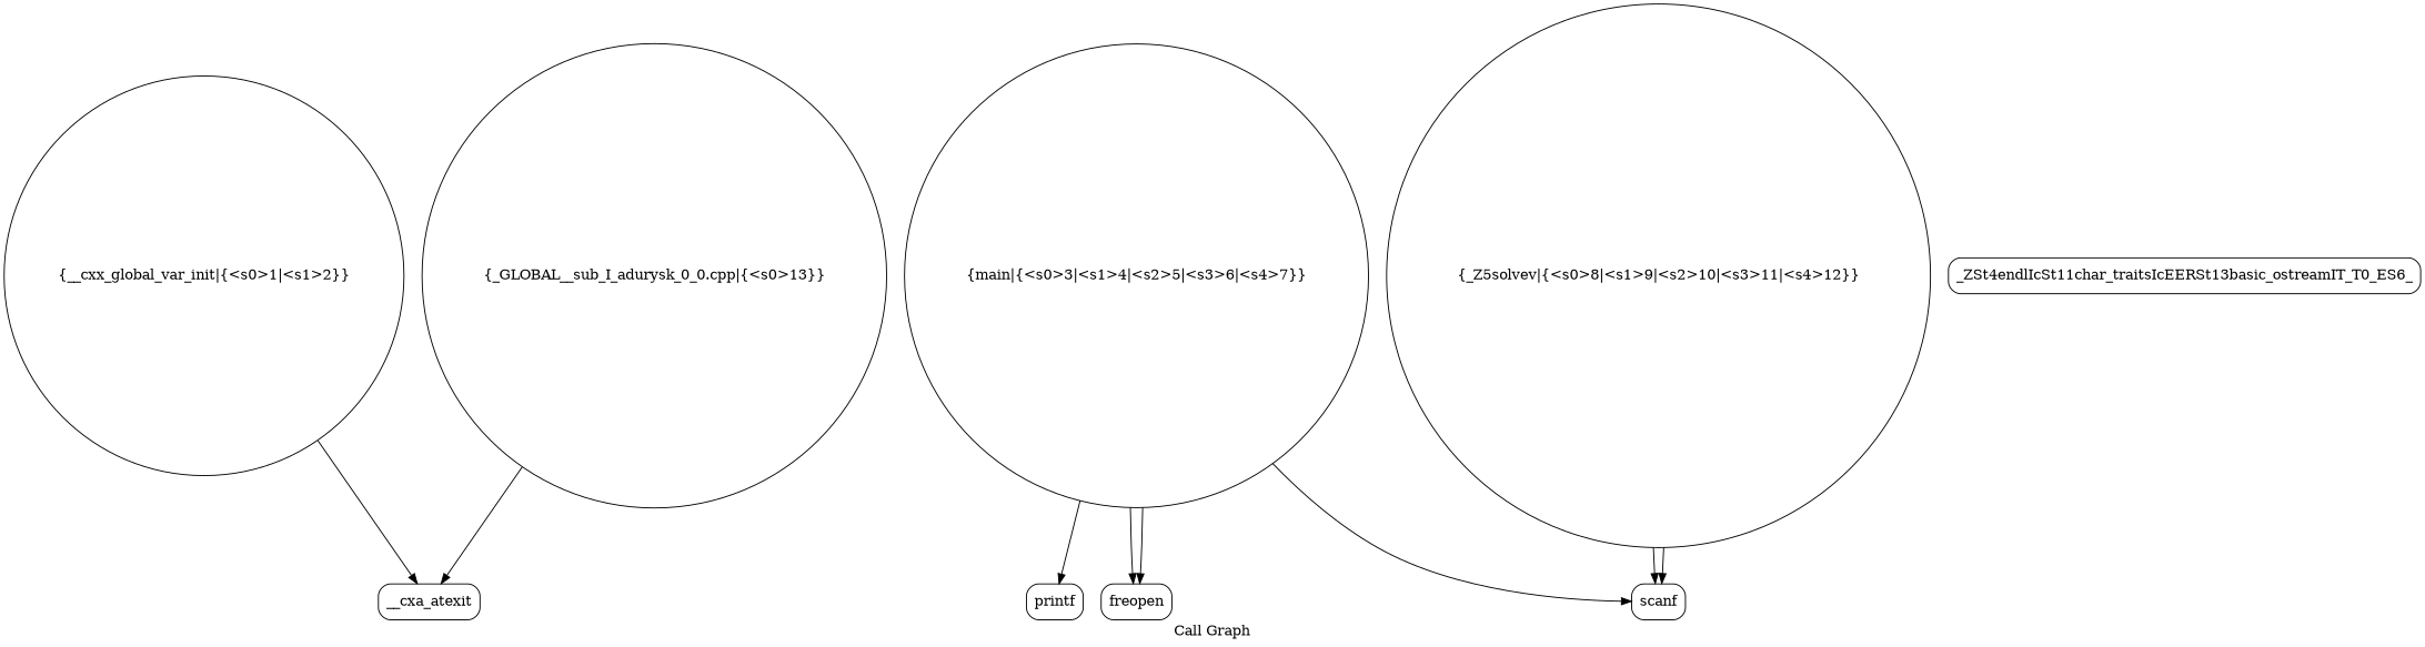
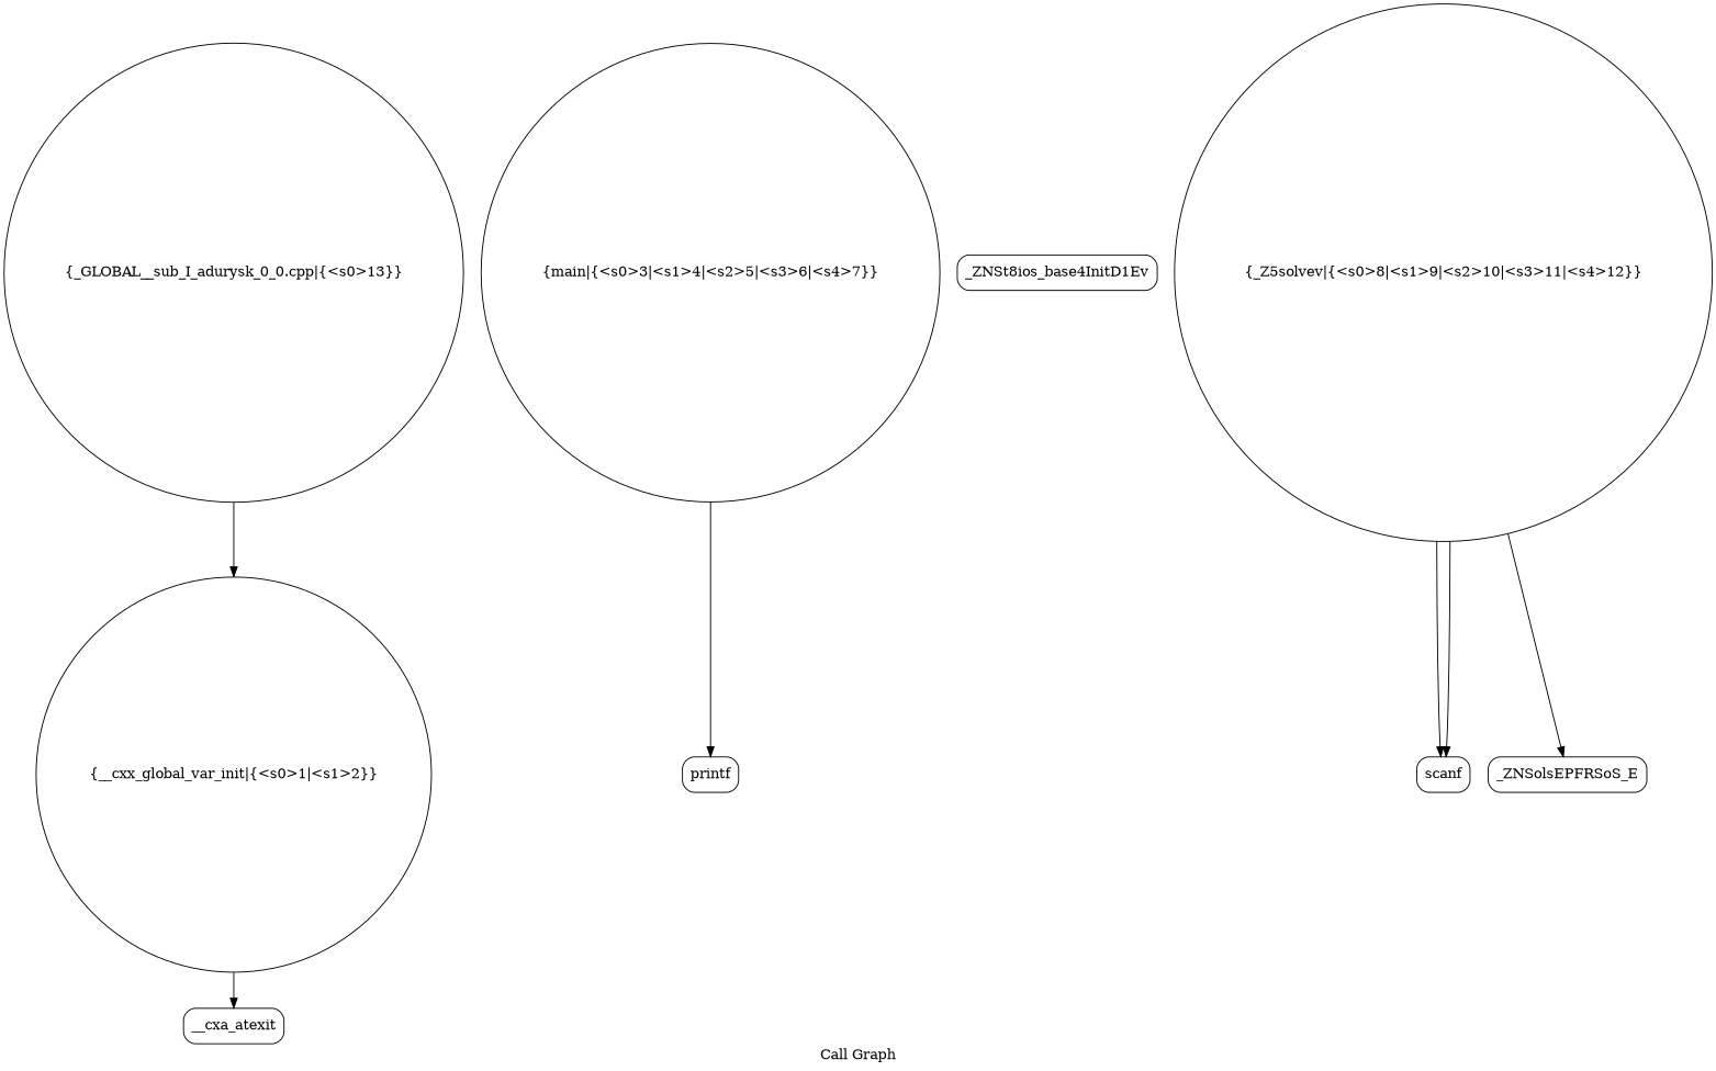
  digraph {
    label="Call Graph"
    node [shape=Mrecord]
    edge [color=black tailport=s1]
    n1 [label="{__cxx_global_var_init|{<s0>1|<s1>2}}" shape=circle]
    n2 [label="{__cxa_atexit}"]
    n3 [label="{printf}"]
+   n4 [label="{_ZNSt8ios_base4InitD1Ev}"]
    n5 [label="{main|{<s0>3|<s1>4|<s2>5|<s3>6|<s4>7}}" shape=circle]
-   n6 [label="{freopen}"]
    n7 [label="{scanf}"]
    n8 [label="{_Z5solvev|{<s0>8|<s1>9|<s2>10|<s3>11|<s4>12}}" shape=circle]
+   n9 [label="{_ZNSolsEPFRSoS_E}"]
    n10 [label="{_GLOBAL__sub_I_adurysk_0_0.cpp|{<s0>13}}" shape=circle]
-   n11 [label="{_ZSt4endlIcSt11char_traitsIcEERSt13basic_ostreamIT_T0_ES6_}"]
    n1 -> n2
    n5 -> n3 [tailport=s3]
-   n5 -> n6 [tailport=s0]
-   n5 -> n6
-   n5 -> n7 [tailport=s2]
    n8 -> n7 [tailport=s0]
    n8 -> n7
-   n10 -> n2 [tailport=s0]
+   n8 -> n9 [tailport=s4]
+   n10 -> n1 [tailport=s0]
  }
